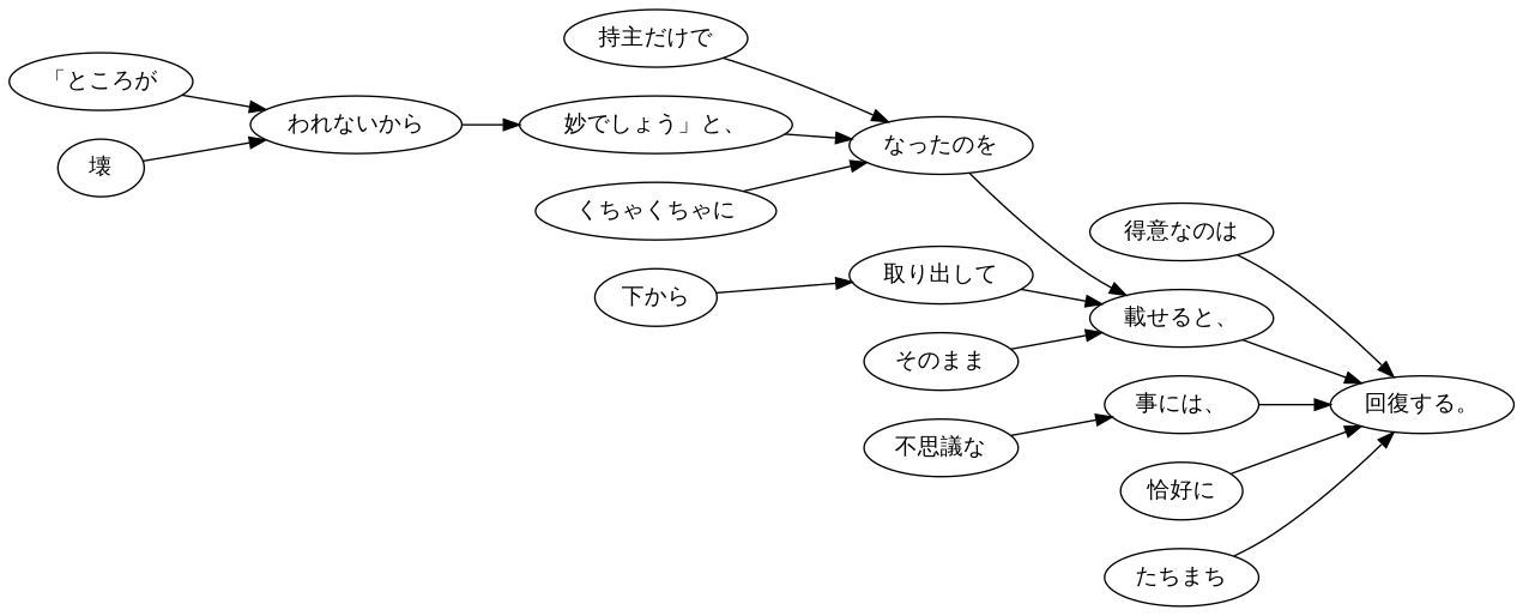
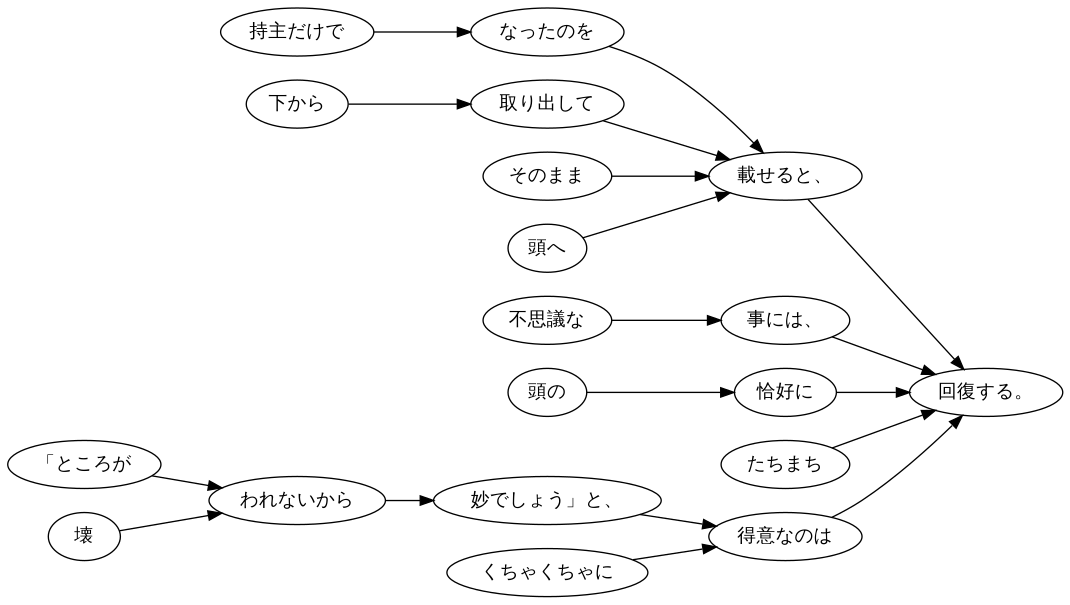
  digraph {
    rankdir=LR
    n1 [label="得意なのは"]
    n2 [label="回復する。"]
    n3 [label="持主だけで"]
    n4 [label="なったのを"]
    n5 [label="載せると、"]
    n6 [label="「ところが"]
    n7 [label="われないから"]
    n8 [label="妙でしょう」と、"]
    n9 [label="壊"]
    n10 [label="くちゃくちゃに"]
    n11 [label="下から"]
    n12 [label="取り出して"]
    n13 [label="そのまま"]
+   n14 [label="頭へ"]
    n15 [label="不思議な"]
    n16 [label="事には、"]
+   n17 [label="頭の"]
    n18 [label="恰好に"]
    n19 [label="たちまち"]
    n1 -> n2
    n3 -> n4
    n4 -> n5
    n5 -> n2
    n6 -> n7
    n7 -> n8
-   n8 -> n4
+   n8 -> n1
    n9 -> n7
-   n10 -> n4
+   n10 -> n1
    n11 -> n12
    n12 -> n5
    n13 -> n5
+   n14 -> n5
    n15 -> n16
    n16 -> n2
+   n17 -> n18
    n18 -> n2
    n19 -> n2
  }
